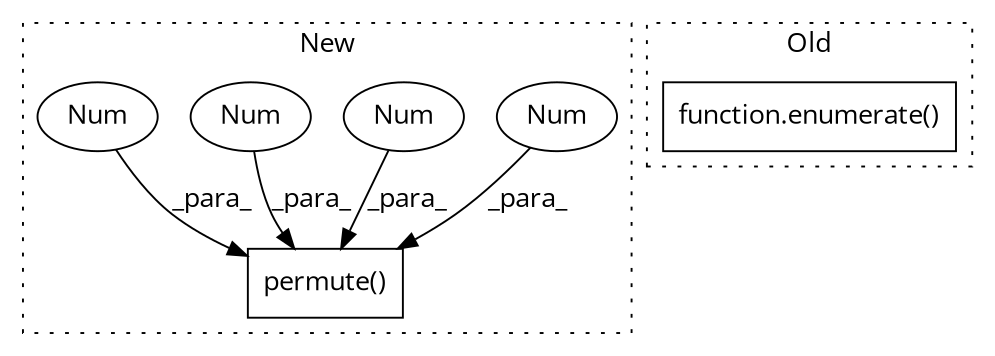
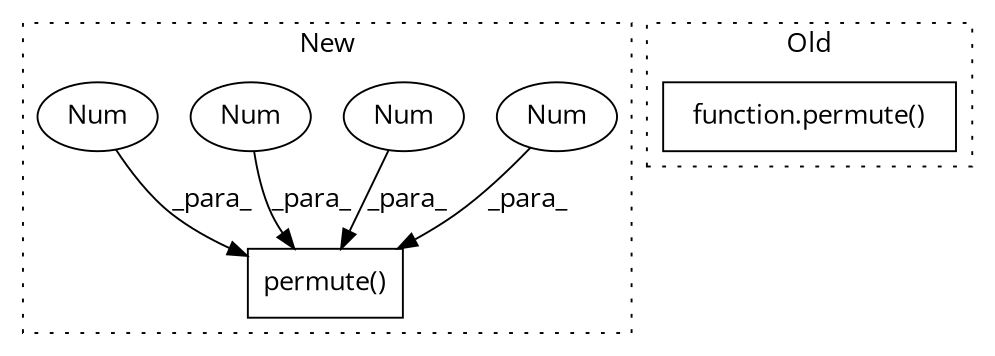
  digraph {
    fontname="Open Sans"
    node [a=76 l=1 shape=ellipse fontname="Open Sans"]
    edge [fontname="Open Sans"]
    n1 [a=75 l="10,1" label="permute()" s="14239,14259" shape=box]
    n2 [label=Num s=14249]
    n3 [label=Num s=14252]
    n4 [label=Num s=14255]
    n5 [label=Num s=14258]
-   n6 [a=75 l="10,1" label="function.enumerate()" s="13840,13858" shape=box]
+   n6 [a=75 l="10,1" label="function.permute()" s="13840,13858" shape=box]
    subgraph cluster_1 {
      label=New
      style=dotted
      n1
      n2
      n3
      n4
      n5
    }
    subgraph cluster_2 {
      label=Old
      style=dotted
      n6
    }
    n2 -> n1 [label=_para_]
    n3 -> n1 [label=_para_]
    n4 -> n1 [label=_para_]
    n5 -> n1 [label=_para_]
  }
